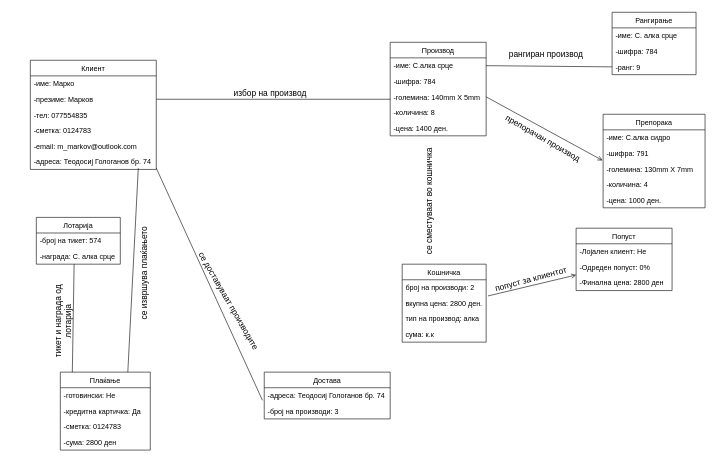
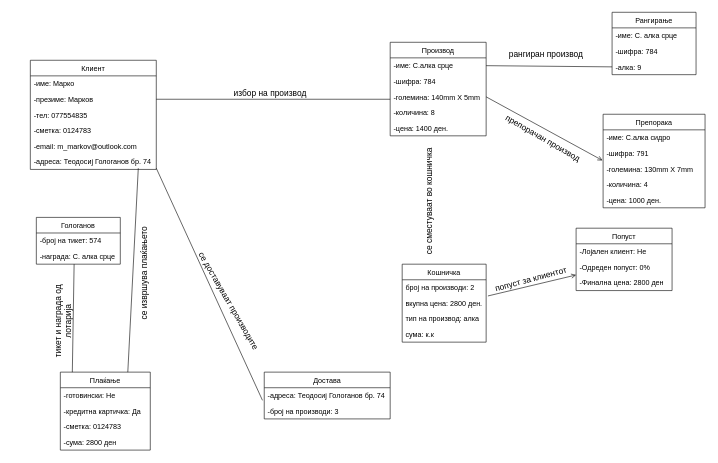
  <mxCell id="0" />
  <mxCell id="1" parent="0" />
  <mxCell id="2" value="Клиент" style="swimlane;fontStyle=0;childLayout=stackLayout;horizontal=1;startSize=26;fillColor=none;horizontalStack=0;resizeParent=1;resizeParentMax=0;resizeLast=0;collapsible=1;marginBottom=0;" parent="1" vertex="1"><mxGeometry x="50" y="100" width="210" height="182" as="geometry"><mxRectangle x="10" y="10" width="70" height="26" as="alternateBounds" /></mxGeometry></mxCell>
  <mxCell id="3" value="-име: Марко" style="text;strokeColor=none;fillColor=none;align=left;verticalAlign=top;spacingLeft=4;spacingRight=4;overflow=hidden;rotatable=0;points=[[0,0.5],[1,0.5]];portConstraint=eastwest;" parent="2" vertex="1"><mxGeometry y="26" width="210" height="26" as="geometry" /></mxCell>
  <mxCell id="4" value="-презиме: Марков" style="text;strokeColor=none;fillColor=none;align=left;verticalAlign=top;spacingLeft=4;spacingRight=4;overflow=hidden;rotatable=0;points=[[0,0.5],[1,0.5]];portConstraint=eastwest;" parent="2" vertex="1"><mxGeometry y="52" width="210" height="26" as="geometry" /></mxCell>
  <mxCell id="5" value="-тел: 077554835&#10;" style="text;strokeColor=none;fillColor=none;align=left;verticalAlign=top;spacingLeft=4;spacingRight=4;overflow=hidden;rotatable=0;points=[[0,0.5],[1,0.5]];portConstraint=eastwest;" parent="2" vertex="1"><mxGeometry y="78" width="210" height="26" as="geometry" /></mxCell>
  <mxCell id="6" value="-сметка: 0124783" style="text;strokeColor=none;fillColor=none;align=left;verticalAlign=top;spacingLeft=4;spacingRight=4;overflow=hidden;rotatable=0;points=[[0,0.5],[1,0.5]];portConstraint=eastwest;" parent="2" vertex="1"><mxGeometry y="104" width="210" height="26" as="geometry" /></mxCell>
  <mxCell id="7" value="-email: m_markov@outlook.com&#10;" style="text;strokeColor=none;fillColor=none;align=left;verticalAlign=top;spacingLeft=4;spacingRight=4;overflow=hidden;rotatable=0;points=[[0,0.5],[1,0.5]];portConstraint=eastwest;" parent="2" vertex="1"><mxGeometry y="130" width="210" height="26" as="geometry" /></mxCell>
  <mxCell id="8" value="-адреса: Теодосиј Гологанов бр. 74&#10;" style="text;strokeColor=none;fillColor=none;align=left;verticalAlign=top;spacingLeft=4;spacingRight=4;overflow=hidden;rotatable=0;points=[[0,0.5],[1,0.5]];portConstraint=eastwest;" parent="2" vertex="1"><mxGeometry y="156" width="210" height="26" as="geometry" /></mxCell>
  <mxCell id="9" value="Производ" style="swimlane;fontStyle=0;childLayout=stackLayout;horizontal=1;startSize=26;fillColor=none;horizontalStack=0;resizeParent=1;resizeParentMax=0;resizeLast=0;collapsible=1;marginBottom=0;" parent="1" vertex="1"><mxGeometry x="650" y="70" width="160" height="156" as="geometry" /></mxCell>
  <mxCell id="10" value="-име: С.алка срце" style="text;strokeColor=none;fillColor=none;align=left;verticalAlign=top;spacingLeft=4;spacingRight=4;overflow=hidden;rotatable=0;points=[[0,0.5],[1,0.5]];portConstraint=eastwest;" parent="9" vertex="1"><mxGeometry y="26" width="160" height="26" as="geometry" /></mxCell>
  <mxCell id="11" value="-шифра: 784" style="text;strokeColor=none;fillColor=none;align=left;verticalAlign=top;spacingLeft=4;spacingRight=4;overflow=hidden;rotatable=0;points=[[0,0.5],[1,0.5]];portConstraint=eastwest;" parent="9" vertex="1"><mxGeometry y="52" width="160" height="26" as="geometry" /></mxCell>
  <mxCell id="12" value="-големина: 140mm Х 5mm" style="text;strokeColor=none;fillColor=none;align=left;verticalAlign=top;spacingLeft=4;spacingRight=4;overflow=hidden;rotatable=0;points=[[0,0.5],[1,0.5]];portConstraint=eastwest;" parent="9" vertex="1"><mxGeometry y="78" width="160" height="26" as="geometry" /></mxCell>
  <mxCell id="13" value="-количина: 8" style="text;strokeColor=none;fillColor=none;align=left;verticalAlign=top;spacingLeft=4;spacingRight=4;overflow=hidden;rotatable=0;points=[[0,0.5],[1,0.5]];portConstraint=eastwest;" parent="9" vertex="1"><mxGeometry y="104" width="160" height="26" as="geometry" /></mxCell>
  <mxCell id="14" value="-цена: 1400 ден." style="text;strokeColor=none;fillColor=none;align=left;verticalAlign=top;spacingLeft=4;spacingRight=4;overflow=hidden;rotatable=0;points=[[0,0.5],[1,0.5]];portConstraint=eastwest;" vertex="1" parent="9"><mxGeometry y="130" width="160" height="26" as="geometry" /></mxCell>
  <mxCell id="15" value="" style="line;strokeWidth=1;fillColor=none;align=left;verticalAlign=middle;spacingTop=-1;spacingLeft=3;spacingRight=3;rotatable=0;labelPosition=right;points=[];portConstraint=eastwest;" parent="1" vertex="1"><mxGeometry x="260" y="161" width="390" height="8" as="geometry" /></mxCell>
  <mxCell id="16" value="Кошничка" style="swimlane;fontStyle=0;childLayout=stackLayout;horizontal=1;startSize=26;fillColor=none;horizontalStack=0;resizeParent=1;resizeParentMax=0;resizeLast=0;collapsible=1;marginBottom=0;" parent="1" vertex="1"><mxGeometry x="670" y="440" width="140" height="130" as="geometry" /></mxCell>
  <mxCell id="17" value="број на производи: 2" style="text;strokeColor=none;fillColor=none;align=left;verticalAlign=top;spacingLeft=4;spacingRight=4;overflow=hidden;rotatable=0;points=[[0,0.5],[1,0.5]];portConstraint=eastwest;" parent="16" vertex="1"><mxGeometry y="26" width="140" height="26" as="geometry" /></mxCell>
  <mxCell id="18" value="вкупна цена: 2800 ден." style="text;strokeColor=none;fillColor=none;align=left;verticalAlign=top;spacingLeft=4;spacingRight=4;overflow=hidden;rotatable=0;points=[[0,0.5],[1,0.5]];portConstraint=eastwest;" parent="16" vertex="1"><mxGeometry y="52" width="140" height="26" as="geometry" /></mxCell>
  <mxCell id="19" value="тип на производ: алка" style="text;strokeColor=none;fillColor=none;align=left;verticalAlign=top;spacingLeft=4;spacingRight=4;overflow=hidden;rotatable=0;points=[[0,0.5],[1,0.5]];portConstraint=eastwest;" parent="16" vertex="1"><mxGeometry y="78" width="140" height="26" as="geometry" /></mxCell>
  <mxCell id="20" value="сума: к.к" style="text;strokeColor=none;fillColor=none;align=left;verticalAlign=top;spacingLeft=4;spacingRight=4;overflow=hidden;rotatable=0;points=[[0,0.5],[1,0.5]];portConstraint=eastwest;" parent="16" vertex="1"><mxGeometry y="104" width="140" height="26" as="geometry" /></mxCell>
- <mxCell id="21" value="Лотарија" style="swimlane;fontStyle=0;childLayout=stackLayout;horizontal=1;startSize=26;fillColor=none;horizontalStack=0;resizeParent=1;resizeParentMax=0;resizeLast=0;collapsible=1;marginBottom=0;" parent="1" vertex="1"><mxGeometry x="60" y="362" width="140" height="78" as="geometry" /></mxCell>
+ <mxCell id="21" value="Гологанов" style="swimlane;fontStyle=0;childLayout=stackLayout;horizontal=1;startSize=26;fillColor=none;horizontalStack=0;resizeParent=1;resizeParentMax=0;resizeLast=0;collapsible=1;marginBottom=0;" parent="1" vertex="1"><mxGeometry x="60" y="362" width="140" height="78" as="geometry" /></mxCell>
  <mxCell id="22" value="-број на тикет: 574" style="text;strokeColor=none;fillColor=none;align=left;verticalAlign=top;spacingLeft=4;spacingRight=4;overflow=hidden;rotatable=0;points=[[0,0.5],[1,0.5]];portConstraint=eastwest;" parent="21" vertex="1"><mxGeometry y="26" width="140" height="26" as="geometry" /></mxCell>
  <mxCell id="23" value="-награда: С. алка срце" style="text;strokeColor=none;fillColor=none;align=left;verticalAlign=top;spacingLeft=4;spacingRight=4;overflow=hidden;rotatable=0;points=[[0,0.5],[1,0.5]];portConstraint=eastwest;" vertex="1" parent="21"><mxGeometry y="52" width="140" height="26" as="geometry" /></mxCell>
  <mxCell id="24" value="Препорака" style="swimlane;fontStyle=0;childLayout=stackLayout;horizontal=1;startSize=26;fillColor=none;horizontalStack=0;resizeParent=1;resizeParentMax=0;resizeLast=0;collapsible=1;marginBottom=0;" parent="1" vertex="1"><mxGeometry x="1005" y="190" width="170" height="156" as="geometry" /></mxCell>
  <mxCell id="25" value="-име: С.алка сидро " style="text;strokeColor=none;fillColor=none;align=left;verticalAlign=top;spacingLeft=4;spacingRight=4;overflow=hidden;rotatable=0;points=[[0,0.5],[1,0.5]];portConstraint=eastwest;" parent="24" vertex="1"><mxGeometry y="26" width="170" height="26" as="geometry" /></mxCell>
  <mxCell id="26" value="-шифра: 791" style="text;strokeColor=none;fillColor=none;align=left;verticalAlign=top;spacingLeft=4;spacingRight=4;overflow=hidden;rotatable=0;points=[[0,0.5],[1,0.5]];portConstraint=eastwest;" parent="24" vertex="1"><mxGeometry y="52" width="170" height="26" as="geometry" /></mxCell>
  <mxCell id="27" value="-големина: 130mm X 7mm" style="text;strokeColor=none;fillColor=none;align=left;verticalAlign=top;spacingLeft=4;spacingRight=4;overflow=hidden;rotatable=0;points=[[0,0.5],[1,0.5]];portConstraint=eastwest;" parent="24" vertex="1"><mxGeometry y="78" width="170" height="26" as="geometry" /></mxCell>
  <mxCell id="28" value="-количина: 4" style="text;strokeColor=none;fillColor=none;align=left;verticalAlign=top;spacingLeft=4;spacingRight=4;overflow=hidden;rotatable=0;points=[[0,0.5],[1,0.5]];portConstraint=eastwest;" parent="24" vertex="1"><mxGeometry y="104" width="170" height="26" as="geometry" /></mxCell>
  <mxCell id="29" value="-цена: 1000 ден." style="text;strokeColor=none;fillColor=none;align=left;verticalAlign=top;spacingLeft=4;spacingRight=4;overflow=hidden;rotatable=0;points=[[0,0.5],[1,0.5]];portConstraint=eastwest;" vertex="1" parent="24"><mxGeometry y="130" width="170" height="26" as="geometry" /></mxCell>
  <mxCell id="30" value="Плаќање" style="swimlane;fontStyle=0;childLayout=stackLayout;horizontal=1;startSize=26;fillColor=none;horizontalStack=0;resizeParent=1;resizeParentMax=0;resizeLast=0;collapsible=1;marginBottom=0;" parent="1" vertex="1"><mxGeometry x="100" y="620" width="150" height="130" as="geometry" /></mxCell>
  <mxCell id="31" value="-готовински: Не" style="text;strokeColor=none;fillColor=none;align=left;verticalAlign=top;spacingLeft=4;spacingRight=4;overflow=hidden;rotatable=0;points=[[0,0.5],[1,0.5]];portConstraint=eastwest;" parent="30" vertex="1"><mxGeometry y="26" width="150" height="26" as="geometry" /></mxCell>
  <mxCell id="32" value="-кредитна картичка: Да" style="text;strokeColor=none;fillColor=none;align=left;verticalAlign=top;spacingLeft=4;spacingRight=4;overflow=hidden;rotatable=0;points=[[0,0.5],[1,0.5]];portConstraint=eastwest;" parent="30" vertex="1"><mxGeometry y="52" width="150" height="26" as="geometry" /></mxCell>
  <mxCell id="33" value="-сметка: 0124783" style="text;strokeColor=none;fillColor=none;align=left;verticalAlign=top;spacingLeft=4;spacingRight=4;overflow=hidden;rotatable=0;points=[[0,0.5],[1,0.5]];portConstraint=eastwest;" parent="30" vertex="1"><mxGeometry y="78" width="150" height="26" as="geometry" /></mxCell>
  <mxCell id="34" value="-сума: 2800 ден" style="text;strokeColor=none;fillColor=none;align=left;verticalAlign=top;spacingLeft=4;spacingRight=4;overflow=hidden;rotatable=0;points=[[0,0.5],[1,0.5]];portConstraint=eastwest;" parent="30" vertex="1"><mxGeometry y="104" width="150" height="26" as="geometry" /></mxCell>
  <mxCell id="35" value="" style="endArrow=none;html=1;entryX=0.45;entryY=1;entryDx=0;entryDy=0;entryPerimeter=0;" parent="1" target="23" edge="1"><mxGeometry width="50" height="50" relative="1" as="geometry"><mxPoint x="120" y="620" as="sourcePoint" /><mxPoint x="170" y="570" as="targetPoint" /></mxGeometry></mxCell>
  <mxCell id="36" value="" style="endArrow=none;html=1;entryX=-0.014;entryY=0.808;entryDx=0;entryDy=0;entryPerimeter=0;" parent="1" target="39" edge="1"><mxGeometry width="50" height="50" relative="1" as="geometry"><mxPoint x="260" y="280" as="sourcePoint" /><mxPoint x="350" y="620" as="targetPoint" /></mxGeometry></mxCell>
  <mxCell id="37" value="" style="endArrow=none;html=1;exitX=0.75;exitY=0;exitDx=0;exitDy=0;" parent="1" source="30" edge="1"><mxGeometry width="50" height="50" relative="1" as="geometry"><mxPoint x="200" y="450" as="sourcePoint" /><mxPoint x="230" y="280" as="targetPoint" /></mxGeometry></mxCell>
  <mxCell id="38" value="Достава" style="swimlane;fontStyle=0;childLayout=stackLayout;horizontal=1;startSize=26;fillColor=none;horizontalStack=0;resizeParent=1;resizeParentMax=0;resizeLast=0;collapsible=1;marginBottom=0;" parent="1" vertex="1"><mxGeometry x="440" y="620" width="210" height="78" as="geometry" /></mxCell>
  <mxCell id="39" value="-адреса: Теодосиј Гологанов бр. 74 " style="text;strokeColor=none;fillColor=none;align=left;verticalAlign=top;spacingLeft=4;spacingRight=4;overflow=hidden;rotatable=0;points=[[0,0.5],[1,0.5]];portConstraint=eastwest;" parent="38" vertex="1"><mxGeometry y="26" width="210" height="26" as="geometry" /></mxCell>
  <mxCell id="40" value="-број на производи: 3" style="text;strokeColor=none;fillColor=none;align=left;verticalAlign=top;spacingLeft=4;spacingRight=4;overflow=hidden;rotatable=0;points=[[0,0.5],[1,0.5]];portConstraint=eastwest;" parent="38" vertex="1"><mxGeometry y="52" width="210" height="26" as="geometry" /></mxCell>
  <mxCell id="41" value="Попуст" style="swimlane;fontStyle=0;childLayout=stackLayout;horizontal=1;startSize=26;fillColor=none;horizontalStack=0;resizeParent=1;resizeParentMax=0;resizeLast=0;collapsible=1;marginBottom=0;" parent="1" vertex="1"><mxGeometry x="960" y="380" width="160" height="104" as="geometry" /></mxCell>
  <mxCell id="42" value="-Лојален клиент: Не" style="text;strokeColor=none;fillColor=none;align=left;verticalAlign=top;spacingLeft=4;spacingRight=4;overflow=hidden;rotatable=0;points=[[0,0.5],[1,0.5]];portConstraint=eastwest;" parent="41" vertex="1"><mxGeometry y="26" width="160" height="26" as="geometry" /></mxCell>
  <mxCell id="43" value="-Одреден попуст: 0%" style="text;strokeColor=none;fillColor=none;align=left;verticalAlign=top;spacingLeft=4;spacingRight=4;overflow=hidden;rotatable=0;points=[[0,0.5],[1,0.5]];portConstraint=eastwest;" parent="41" vertex="1"><mxGeometry y="52" width="160" height="26" as="geometry" /></mxCell>
  <mxCell id="44" value="-Финална цена: 2800 ден" style="text;strokeColor=none;fillColor=none;align=left;verticalAlign=top;spacingLeft=4;spacingRight=4;overflow=hidden;rotatable=0;points=[[0,0.5],[1,0.5]];portConstraint=eastwest;" parent="41" vertex="1"><mxGeometry y="78" width="160" height="26" as="geometry" /></mxCell>
  <mxCell id="45" value="" style="endArrow=open;html=1;exitX=1.021;exitY=0.038;exitDx=0;exitDy=0;exitPerimeter=0;entryX=0;entryY=0.75;entryDx=0;entryDy=0;" parent="1" source="18" target="41" edge="1"><mxGeometry width="50" height="50" relative="1" as="geometry"><mxPoint x="880" y="530" as="sourcePoint" /><mxPoint x="930" y="480" as="targetPoint" /></mxGeometry></mxCell>
  <mxCell id="46" value="Рангирање" style="swimlane;fontStyle=0;childLayout=stackLayout;horizontal=1;startSize=26;fillColor=none;horizontalStack=0;resizeParent=1;resizeParentMax=0;resizeLast=0;collapsible=1;marginBottom=0;" parent="1" vertex="1"><mxGeometry x="1020" y="20" width="140" height="104" as="geometry" /></mxCell>
  <mxCell id="47" value="-име: С. алка срце" style="text;strokeColor=none;fillColor=none;align=left;verticalAlign=top;spacingLeft=4;spacingRight=4;overflow=hidden;rotatable=0;points=[[0,0.5],[1,0.5]];portConstraint=eastwest;" parent="46" vertex="1"><mxGeometry y="26" width="140" height="26" as="geometry" /></mxCell>
  <mxCell id="48" value="-шифра: 784" style="text;strokeColor=none;fillColor=none;align=left;verticalAlign=top;spacingLeft=4;spacingRight=4;overflow=hidden;rotatable=0;points=[[0,0.5],[1,0.5]];portConstraint=eastwest;" parent="46" vertex="1"><mxGeometry y="52" width="140" height="26" as="geometry" /></mxCell>
- <mxCell id="49" value="-ранг: 9" style="text;strokeColor=none;fillColor=none;align=left;verticalAlign=top;spacingLeft=4;spacingRight=4;overflow=hidden;rotatable=0;points=[[0,0.5],[1,0.5]];portConstraint=eastwest;" parent="46" vertex="1"><mxGeometry y="78" width="140" height="26" as="geometry" /></mxCell>
+ <mxCell id="49" value="-алка: 9" style="text;strokeColor=none;fillColor=none;align=left;verticalAlign=top;spacingLeft=4;spacingRight=4;overflow=hidden;rotatable=0;points=[[0,0.5],[1,0.5]];portConstraint=eastwest;" parent="46" vertex="1"><mxGeometry y="78" width="140" height="26" as="geometry" /></mxCell>
  <mxCell id="50" value="" style="endArrow=none;html=1;exitX=1;exitY=0.5;exitDx=0;exitDy=0;entryX=0;entryY=0.5;entryDx=0;entryDy=0;" parent="1" source="10" target="49" edge="1"><mxGeometry width="50" height="50" relative="1" as="geometry"><mxPoint x="860" y="180" as="sourcePoint" /><mxPoint x="910" y="130" as="targetPoint" /></mxGeometry></mxCell>
  <mxCell id="51" value="&lt;font style=&quot;font-size: 14px&quot;&gt;препорачан производ&lt;/font&gt;" style="text;html=1;strokeColor=none;fillColor=none;align=center;verticalAlign=middle;whiteSpace=wrap;rounded=0;rotation=30;" parent="1" vertex="1"><mxGeometry x="810" y="220" width="190" height="20" as="geometry" /></mxCell>
  <mxCell id="52" value="" style="endArrow=open;html=1;exitX=1;exitY=0.5;exitDx=0;exitDy=0;entryX=-0.006;entryY=0.962;entryDx=0;entryDy=0;entryPerimeter=0;" parent="1" source="12" target="26" edge="1"><mxGeometry width="50" height="50" relative="1" as="geometry"><mxPoint x="870" y="240" as="sourcePoint" /><mxPoint x="920" y="190" as="targetPoint" /></mxGeometry></mxCell>
  <mxCell id="53" value="&lt;font style=&quot;font-size: 14px&quot;&gt;рангиран производ&lt;br&gt;&lt;/font&gt;" style="text;html=1;strokeColor=none;fillColor=none;align=center;verticalAlign=middle;whiteSpace=wrap;rounded=0;rotation=0;" parent="1" vertex="1"><mxGeometry x="820" y="80" width="180" height="20" as="geometry" /></mxCell>
  <mxCell id="54" value="&lt;font style=&quot;font-size: 14px&quot;&gt;попуст за клиентот&lt;/font&gt;" style="text;html=1;strokeColor=none;fillColor=none;align=center;verticalAlign=middle;whiteSpace=wrap;rounded=0;rotation=-15;" parent="1" vertex="1"><mxGeometry x="810" y="450" width="150" height="30" as="geometry" /></mxCell>
  <mxCell id="55" value="&lt;font style=&quot;font-size: 14px&quot;&gt;тикет и награда од лотарија &lt;/font&gt;" style="text;html=1;strokeColor=none;fillColor=none;align=center;verticalAlign=middle;whiteSpace=wrap;rounded=0;rotation=-90;" parent="1" vertex="1"><mxGeometry x="20" y="520" width="170" height="30" as="geometry" /></mxCell>
  <mxCell id="56" value="&lt;font style=&quot;font-size: 14px&quot;&gt;се извршува плаќањето&lt;/font&gt;" style="text;html=1;strokeColor=none;fillColor=none;align=center;verticalAlign=middle;whiteSpace=wrap;rounded=0;rotation=-90;" parent="1" vertex="1"><mxGeometry x="150" y="440" width="180" height="30" as="geometry" /></mxCell>
  <mxCell id="57" value="&lt;font style=&quot;font-size: 14px&quot;&gt;се доставуваaт производите&lt;/font&gt;" style="text;html=1;strokeColor=none;fillColor=none;align=center;verticalAlign=middle;whiteSpace=wrap;rounded=0;rotation=60;" parent="1" vertex="1"><mxGeometry x="280.67" y="486.16" width="200" height="30" as="geometry" /></mxCell>
  <mxCell id="58" value="&lt;font style=&quot;font-size: 14px&quot;&gt;избор на производ&lt;/font&gt;" style="text;html=1;strokeColor=none;fillColor=none;align=center;verticalAlign=middle;whiteSpace=wrap;rounded=0;" parent="1" vertex="1"><mxGeometry x="370" y="150" width="160" height="10" as="geometry" /></mxCell>
  <mxCell id="59" value="&lt;font style=&quot;font-size: 14px&quot;&gt;се сместуваат во кошничка&lt;br&gt;&lt;/font&gt;" style="text;html=1;strokeColor=none;fillColor=none;align=center;verticalAlign=middle;whiteSpace=wrap;rounded=0;rotation=-90;" parent="1" vertex="1"><mxGeometry x="620" y="320" width="190" height="30" as="geometry" /></mxCell>
